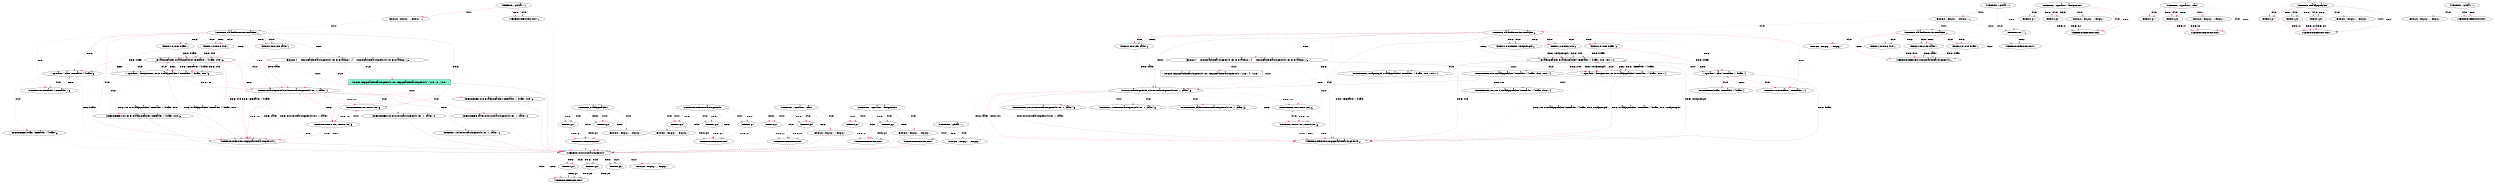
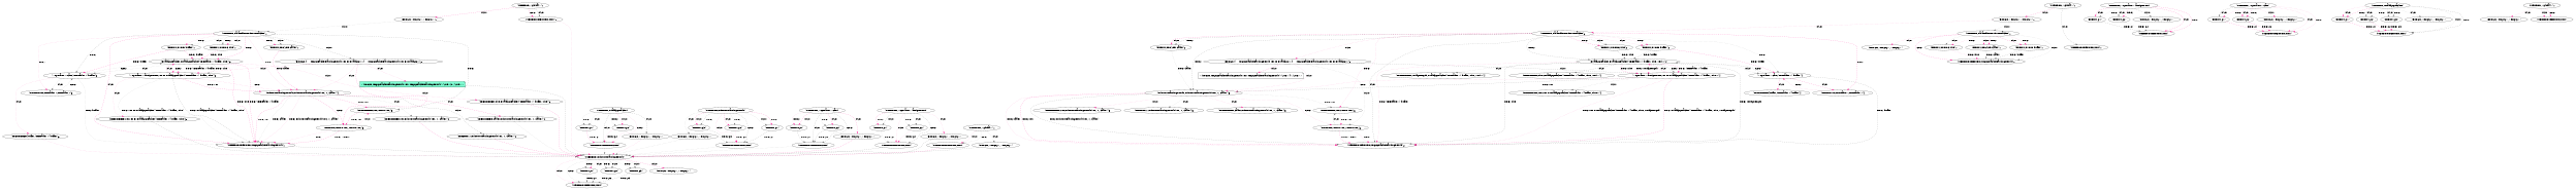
  digraph {
    edge [color=deeppink style=dashed]
    n1 [label=<(METHOD,&lt;global&gt;)<SUB>1</SUB>>]
    n2 [label=<(BLOCK,&lt;empty&gt;,&lt;empty&gt;)<SUB>1</SUB>>]
    n3 [label=<(METHOD_RETURN,ANY)<SUB>1</SUB>>]
    n4 [label=<(METHOD,ParaNdis_ReviewIPPacket)<SUB>1</SUB>>]
    n5 [label=<(METHOD,PrintOutParsingResult)>]
    n6 [label=<(PARAM,PVOID buffer)<SUB>1</SUB>>]
    n7 [label=<(PARAM,ULONG size)<SUB>1</SUB>>]
    n8 [label=<(PARAM,LPCSTR caller)<SUB>1</SUB>>]
    n9 [label=<(BLOCK,{     tTcpIpPacketParsingResult res = QualifyIp...,{     tTcpIpPacketParsingResult res = QualifyIp...)<SUB>2</SUB>>]
    n10 [label=<(QualifyIpPacket,QualifyIpPacket((IPHeader *) buffer, size))<SUB>3</SUB>>]
    n11 [label=<(&lt;operator&gt;.cast,(IPHeader *) buffer)<SUB>3</SUB>>]
    n12 [label=<(UNKNOWN,IPHeader *,IPHeader *)<SUB>3</SUB>>]
    n13 [label=<(PrintOutParsingResult,PrintOutParsingResult(res, 1, caller))<SUB>4</SUB>>]
    n14 [label=<(IDENTIFIER,res,return res;)<SUB>5</SUB>>]
    n15 [label=<(METHOD_RETURN,tTcpIpPacketParsingResult)<SUB>1</SUB>>]
    n16 [fillcolor=aquamarine label="<(LOCAL,tTcpIpPacketParsingResult res: tTcpIpPacketParsingResult)<SUB>3</SUB>>" shape=note style=filled]
    n17 [label=<(&lt;operator&gt;.assignment,res = QualifyIpPacket((IPHeader *) buffer, size))<SUB>3</SUB>>]
    n18 [label=<(RETURN,return res;,return res;)<SUB>5</SUB>>]
    n19 [label=<(IDENTIFIER,size,QualifyIpPacket((IPHeader *) buffer, size))<SUB>3</SUB>>]
    n20 [label=<(IDENTIFIER,buffer,(IPHeader *) buffer)<SUB>3</SUB>>]
    n21 [label=<(IDENTIFIER,res,PrintOutParsingResult(res, 1, caller))<SUB>4</SUB>>]
    n22 [label=<(LITERAL,1,PrintOutParsingResult(res, 1, caller))<SUB>4</SUB>>]
    n23 [label=<(IDENTIFIER,caller,PrintOutParsingResult(res, 1, caller))<SUB>4</SUB>>]
    n24 [label=<(IDENTIFIER,res,res = QualifyIpPacket((IPHeader *) buffer, size))<SUB>3</SUB>>]
    n25 [label=<(PARAM,p1)>]
    n26 [label=<(PARAM,p2)>]
    n27 [label=<(PARAM,p3)>]
    n28 [label=<(BLOCK,&lt;empty&gt;,&lt;empty&gt;)>]
    n29 [label=<(METHOD_RETURN,ANY)>]
    n30 [label=<(METHOD,QualifyIpPacket)>]
    n31 [label=<(PARAM,p1)>]
    n32 [label=<(PARAM,p2)>]
    n33 [label=<(BLOCK,&lt;empty&gt;,&lt;empty&gt;)>]
    n34 [label=<(METHOD_RETURN,ANY)>]
    n35 [label=<(METHOD,PrintOutParsingResult)>]
    n36 [label=<(PARAM,p1)>]
    n37 [label=<(PARAM,p2)>]
    n38 [label=<(PARAM,p3)>]
    n39 [label=<(BLOCK,&lt;empty&gt;,&lt;empty&gt;)>]
    n40 [label=<(METHOD_RETURN,ANY)>]
    n41 [label=<(METHOD,&lt;operator&gt;.cast)>]
    n42 [label=<(PARAM,p1)>]
    n43 [label=<(PARAM,p2)>]
    n44 [label=<(BLOCK,&lt;empty&gt;,&lt;empty&gt;)>]
    n45 [label=<(METHOD_RETURN,ANY)>]
    n46 [label=<(METHOD,&lt;operator&gt;.assignment)>]
    n47 [label=<(PARAM,p1)>]
    n48 [label=<(PARAM,p2)>]
    n49 [label=<(BLOCK,&lt;empty&gt;,&lt;empty&gt;)>]
    n50 [label=<(METHOD_RETURN,ANY)>]
    n51 [label=<(METHOD,&lt;global&gt;)<SUB>1</SUB>>]
    n52 [label=<(BLOCK,&lt;empty&gt;,&lt;empty&gt;)>]
    n53 [label=<(METHOD_RETURN,ANY)>]
    n54 [label=<(METHOD,&lt;global&gt;)<SUB>1</SUB>>]
    n55 [label=<(BLOCK,&lt;empty&gt;,&lt;empty&gt;)<SUB>1</SUB>>]
-   n56 [label=<(UNKNOWN,),))<SUB>1</SUB>>]
    n57 [label=<(METHOD_RETURN,ANY)<SUB>1</SUB>>]
    n58 [label=<(METHOD,ParaNdis_ReviewIPPacket)<SUB>1</SUB>>]
    n59 [label=<(METHOD,ParaNdis_ReviewIPPacket)<SUB>2</SUB>>]
    n60 [label=<(PARAM,PVOID buffer)<SUB>1</SUB>>]
    n61 [label=<(PARAM,ULONG size)<SUB>1</SUB>>]
    n62 [label=<(PARAM,LPCSTR caller)<SUB>1</SUB>>]
    n63 [label=<(BLOCK,&lt;empty&gt;,&lt;empty&gt;)>]
    n64 [label=<(METHOD_RETURN,tTcpIpPacketParsingResult)<SUB>1</SUB>>]
    n65 [label=<(PARAM,PVOID buffer)<SUB>2</SUB>>]
    n66 [label=<(PARAM,ULONG size)<SUB>2</SUB>>]
-   n67 [label=<(PARAM,BOOLEAN verifyLength)<SUB>2</SUB>>]
    n68 [label=<(PARAM,LPCSTR caller)<SUB>2</SUB>>]
    n69 [label=<(BLOCK,{     tTcpIpPacketParsingResult res = QualifyIp...,{     tTcpIpPacketParsingResult res = QualifyIp...)<SUB>3</SUB>>]
    n70 [label=<(QualifyIpPacket,QualifyIpPacket((IPHeader *) buffer, size, veri...)<SUB>4</SUB>>]
    n71 [label=<(&lt;operator&gt;.cast,(IPHeader *) buffer)<SUB>4</SUB>>]
    n72 [label=<(UNKNOWN,IPHeader *,IPHeader *)<SUB>4</SUB>>]
    n73 [label=<(PrintOutParsingResult,PrintOutParsingResult(res, 1, caller))<SUB>5</SUB>>]
    n74 [label=<(IDENTIFIER,res,return res;)<SUB>6</SUB>>]
    n75 [label=<(METHOD_RETURN,tTcpIpPacketParsingResult)<SUB>2</SUB>>]
    n76 [fillcolor=white label="<(LOCAL,tTcpIpPacketParsingResult res: tTcpIpPacketParsingResult)<SUB>4</SUB>>" shape=note style=filled]
    n77 [label=<(&lt;operator&gt;.assignment,res = QualifyIpPacket((IPHeader *) buffer, size...)<SUB>4</SUB>>]
    n78 [label=<(RETURN,return res;,return res;)<SUB>6</SUB>>]
    n79 [label=<(IDENTIFIER,size,QualifyIpPacket((IPHeader *) buffer, size, veri...)<SUB>4</SUB>>]
    n80 [label=<(IDENTIFIER,verifyLength,QualifyIpPacket((IPHeader *) buffer, size, veri...)<SUB>4</SUB>>]
    n81 [label=<(IDENTIFIER,buffer,(IPHeader *) buffer)<SUB>4</SUB>>]
    n82 [label=<(IDENTIFIER,res,PrintOutParsingResult(res, 1, caller))<SUB>5</SUB>>]
    n83 [label=<(LITERAL,1,PrintOutParsingResult(res, 1, caller))<SUB>5</SUB>>]
    n84 [label=<(IDENTIFIER,caller,PrintOutParsingResult(res, 1, caller))<SUB>5</SUB>>]
    n85 [label=<(IDENTIFIER,res,res = QualifyIpPacket((IPHeader *) buffer, size...)<SUB>4</SUB>>]
    n86 [label=<(METHOD,&lt;operator&gt;.assignment)>]
    n87 [label=<(PARAM,p1)>]
    n88 [label=<(PARAM,p2)>]
    n89 [label=<(BLOCK,&lt;empty&gt;,&lt;empty&gt;)>]
    n90 [label=<(METHOD_RETURN,ANY)>]
    n91 [label=<(METHOD,&lt;operator&gt;.cast)>]
    n92 [label=<(PARAM,p1)>]
    n93 [label=<(PARAM,p2)>]
    n94 [label=<(BLOCK,&lt;empty&gt;,&lt;empty&gt;)>]
    n95 [label=<(METHOD_RETURN,ANY)>]
    n96 [label=<(METHOD,QualifyIpPacket)>]
    n97 [label=<(PARAM,p1)>]
    n98 [label=<(PARAM,p2)>]
    n99 [label=<(PARAM,p3)>]
    n100 [label=<(BLOCK,&lt;empty&gt;,&lt;empty&gt;)>]
    n101 [label=<(METHOD_RETURN,ANY)>]
    n102 [label=<(METHOD,&lt;global&gt;)<SUB>1</SUB>>]
    n103 [label=<(BLOCK,&lt;empty&gt;,&lt;empty&gt;)>]
    n104 [label=<(METHOD_RETURN,ANY)>]
    n1 -> n2 [label="AST: "]
    n1 -> n3 [color=gray40 label="AST: "]
    n1 -> n3 [label="CFG: "]
    n2 -> n4 [color=gray40 label="AST: " style=dotted]
    n3 -> n5 [style=dotted]
    n4 -> n6 [color=gray40 label="AST: " style=dotted]
    n4 -> n6 [label="DDG: " style=dotted]
    n4 -> n7 [label="AST: " style=dotted]
    n4 -> n7 [color=gray40 label="DDG: " style=dotted]
    n4 -> n8 [color=gray40 label="AST: "]
    n4 -> n8 [label="DDG: " style=dotted]
    n4 -> n9 [color=gray40 label="AST: "]
    n4 -> n10 [label="DDG: "]
    n4 -> n11 [color=gray40 label="DDG: "]
    n4 -> n12 [label="CFG: " style=dotted]
    n4 -> n13 [label="DDG: " style=dotted]
    n4 -> n14 [color=gray40 label="DDG: "]
    n4 -> n15 [label="AST: "]
    n5 -> n25 [label="AST: " style=dotted]
    n5 -> n25 [color=gray40 label="DDG: " style=dotted]
    n5 -> n26 [color=gray40 label="AST: "]
    n5 -> n26 [color=gray40 label="DDG: " style=dotted]
    n5 -> n27 [color=gray40 label="AST: " style=dotted]
    n5 -> n27 [color=gray40 label="DDG: " style=dotted]
    n5 -> n28 [label="AST: "]
    n5 -> n29 [label="AST: " style=dotted]
    n5 -> n29 [color=gray40 label="CFG: " style=dotted]
    n6 -> n10 [label="DDG: buffer"]
    n6 -> n11 [label="DDG: buffer"]
    n7 -> n10 [label="DDG: size"]
    n8 -> n13 [label="DDG: caller"]
    n9 -> n13 [label="AST: " style=dotted]
    n9 -> n16 [label="AST: " style=dotted]
    n9 -> n17 [label="AST: " style=dotted]
    n9 -> n18 [label="AST: "]
    n10 -> n11 [color=gray40 label="AST: " style=dotted]
    n10 -> n15 [label="DDG: (IPHeader *) buffer"]
    n10 -> n15 [label="DDG: size"]
    n10 -> n17 [label="CFG: " style=dotted]
    n10 -> n17 [label="DDG: (IPHeader *) buffer" style=dotted]
    n10 -> n17 [color=gray40 label="DDG: size"]
    n10 -> n19 [label="AST: " style=dotted]
    n11 -> n10 [color=gray40 label="CFG: " style=dotted]
    n11 -> n12 [color=gray40 label="AST: " style=dotted]
    n11 -> n15 [color=gray40 label="DDG: buffer" style=dotted]
    n11 -> n20 [label="AST: " style=dotted]
    n12 -> n11 [color=gray40 label="CFG: " style=dotted]
    n13 -> n14 [label="DDG: res"]
    n13 -> n15 [label="DDG: res"]
    n13 -> n15 [color=gray40 label="DDG: caller" style=dotted]
    n13 -> n15 [label="DDG: PrintOutParsingResult(res, 1, caller)" style=dotted]
    n13 -> n18 [label="CFG: "]
    n13 -> n21 [color=gray40 label="AST: " style=dotted]
    n13 -> n22 [color=gray40 label="AST: "]
    n13 -> n23 [label="AST: "]
    n14 -> n18 [label="DDG: res"]
    n15 -> n5 [color=gray40]
    n16 -> n5 [color=gray40]
    n17 -> n10 [label="AST: "]
    n17 -> n13 [label="CFG: " style=dotted]
    n17 -> n13 [label="DDG: res"]
    n17 -> n15 [color=gray40 label="DDG: QualifyIpPacket((IPHeader *) buffer, size)"]
    n17 -> n15 [color=gray40 label="DDG: res = QualifyIpPacket((IPHeader *) buffer, size)" style=dotted]
    n17 -> n24 [label="AST: " style=dotted]
    n18 -> n14 [label="AST: " style=dotted]
    n18 -> n15 [label="CFG: " style=dotted]
    n18 -> n15 [label="DDG: &lt;RET&gt;"]
    n19 -> n5
    n20 -> n5 [style=dotted]
    n21 -> n5
    n22 -> n5
    n23 -> n5 [color=gray40 style=dotted]
    n24 -> n5 [color=gray40]
    n25 -> n29 [color=gray40 label="DDG: p1"]
    n26 -> n29 [color=gray40 label="DDG: p2" style=dotted]
    n27 -> n29 [color=gray40 label="DDG: p3"]
    n30 -> n31 [color=gray40 label="AST: " style=dotted]
    n30 -> n31 [color=gray40 label="DDG: " style=dotted]
    n30 -> n32 [label="AST: "]
    n30 -> n32 [color=gray40 label="DDG: " style=dotted]
    n30 -> n33 [color=gray40 label="AST: "]
    n30 -> n34 [color=gray40 label="AST: "]
    n30 -> n34 [label="CFG: " style=dotted]
    n31 -> n34 [label="DDG: p1"]
    n32 -> n34 [label="DDG: p2" style=dotted]
    n33 -> n5 [style=dotted]
    n34 -> n5 [color=gray40 style=dotted]
    n35 -> n36 [color=gray40 label="AST: " style=dotted]
    n35 -> n36 [label="DDG: "]
    n35 -> n37 [label="AST: "]
    n35 -> n37 [color=gray40 label="DDG: " style=dotted]
    n35 -> n38 [label="AST: "]
    n35 -> n38 [color=gray40 label="DDG: "]
    n35 -> n39 [color=gray40 label="AST: " style=dotted]
    n35 -> n40 [label="AST: " style=dotted]
    n35 -> n40 [color=gray40 label="CFG: "]
    n36 -> n40 [color=gray40 label="DDG: p1"]
    n37 -> n40 [label="DDG: p2" style=dotted]
    n38 -> n40 [color=gray40 label="DDG: p3"]
    n39 -> n5 [color=gray40 style=dotted]
    n40 -> n5 [color=gray40 style=dotted]
    n41 -> n42 [label="AST: "]
    n41 -> n42 [label="DDG: " style=dotted]
    n41 -> n43 [label="AST: "]
    n41 -> n43 [color=gray40 label="DDG: " style=dotted]
    n41 -> n44 [label="AST: "]
    n41 -> n45 [color=gray40 label="AST: "]
    n41 -> n45 [color=gray40 label="CFG: "]
    n42 -> n45 [color=gray40 label="DDG: p1"]
    n43 -> n45 [color=gray40 label="DDG: p2"]
    n44 -> n5
    n45 -> n5 [color=gray40 style=dotted]
    n46 -> n47 [color=gray40 label="AST: "]
    n46 -> n47 [label="DDG: "]
    n46 -> n48 [color=gray40 label="AST: " style=dotted]
    n46 -> n48 [color=gray40 label="DDG: " style=dotted]
    n46 -> n49 [label="AST: " style=dotted]
    n46 -> n50 [label="AST: " style=dotted]
    n46 -> n50 [color=gray40 label="CFG: "]
    n47 -> n50 [color=gray40 label="DDG: p1" style=dotted]
    n48 -> n50 [label="DDG: p2" style=dotted]
    n49 -> n5 [color=gray40]
    n50 -> n5 [color=gray40]
    n51 -> n52 [color=gray40 label="AST: " style=dotted]
    n51 -> n53 [label="AST: " style=dotted]
    n51 -> n53 [color=gray40 label="CFG: " style=dotted]
    n52 -> n5 [color=gray40]
    n53 -> n5
    n54 -> n55 [label="AST: "]
-   n54 -> n56 [color=gray40 label="CFG: "]
    n54 -> n57 [color=gray40 label="AST: "]
-   n55 -> n56 [color=gray40 label="AST: "]
    n55 -> n58 [color=gray40 label="AST: " style=dotted]
    n55 -> n59 [label="AST: " style=dotted]
-   n56 -> n57 [label="CFG: "]
    n58 -> n60 [label="AST: "]
    n58 -> n60 [label="DDG: " style=dotted]
    n58 -> n61 [color=gray40 label="AST: " style=dotted]
    n58 -> n61 [label="DDG: " style=dotted]
    n58 -> n62 [label="AST: " style=dotted]
    n58 -> n62 [label="DDG: "]
    n58 -> n63 [label="AST: " style=dotted]
    n58 -> n64 [color=gray40 label="AST: " style=dotted]
    n58 -> n64 [label="CFG: "]
    n59 -> n65 [label="AST: " style=dotted]
    n59 -> n65 [label="DDG: " style=dotted]
    n59 -> n66 [color=gray40 label="AST: "]
    n59 -> n66 [label="DDG: "]
-   n59 -> n67 [color=gray40 label="AST: "]
-   n59 -> n67 [label="DDG: " style=dotted]
    n59 -> n68 [label="AST: "]
    n59 -> n68 [color=gray40 label="DDG: "]
    n59 -> n69 [label="AST: " style=dotted]
    n59 -> n70 [color=gray40 label="DDG: "]
    n59 -> n71 [color=gray40 label="DDG: " style=dotted]
    n59 -> n72 [label="CFG: "]
    n59 -> n73 [color=gray40 label="DDG: "]
    n59 -> n74 [label="DDG: " style=dotted]
    n59 -> n75 [color=gray40 label="AST: "]
    n60 -> n64 [color=gray40 label="DDG: buffer"]
    n61 -> n64 [label="DDG: size" style=dotted]
    n62 -> n64 [color=gray40 label="DDG: caller" style=dotted]
    n65 -> n70 [color=gray40 label="DDG: buffer"]
    n65 -> n71 [label="DDG: buffer"]
    n66 -> n70 [color=gray40 label="DDG: size"]
-   n67 -> n70 [label="DDG: verifyLength" style=dotted]
    n68 -> n73 [color=gray40 label="DDG: caller" style=dotted]
    n69 -> n73 [label="AST: " style=dotted]
    n69 -> n76 [label="AST: "]
    n69 -> n77 [color=gray40 label="AST: "]
    n69 -> n78 [color=gray40 label="AST: " style=dotted]
    n70 -> n71 [color=gray40 label="AST: " style=dotted]
    n70 -> n75 [label="DDG: (IPHeader *) buffer" style=dotted]
    n70 -> n75 [color=gray40 label="DDG: size"]
    n70 -> n75 [color=gray40 label="DDG: verifyLength"]
    n70 -> n77 [color=gray40 label="CFG: "]
    n70 -> n77 [label="DDG: (IPHeader *) buffer"]
    n70 -> n77 [label="DDG: size"]
    n70 -> n77 [label="DDG: verifyLength" style=dotted]
    n70 -> n79 [color=gray40 label="AST: "]
    n70 -> n80 [color=gray40 label="AST: " style=dotted]
    n71 -> n70 [color=gray40 label="CFG: "]
    n71 -> n72 [label="AST: "]
    n71 -> n75 [color=gray40 label="DDG: buffer"]
    n71 -> n81 [label="AST: "]
    n72 -> n71 [label="CFG: " style=dotted]
    n73 -> n74 [color=gray40 label="DDG: res" style=dotted]
    n73 -> n75 [label="DDG: res"]
    n73 -> n75 [label="DDG: caller" style=dotted]
    n73 -> n75 [color=gray40 label="DDG: PrintOutParsingResult(res, 1, caller)"]
    n73 -> n78 [label="CFG: " style=dotted]
    n73 -> n82 [label="AST: " style=dotted]
    n73 -> n83 [color=gray40 label="AST: " style=dotted]
    n73 -> n84 [label="AST: " style=dotted]
    n74 -> n78 [label="DDG: res" style=dotted]
    n77 -> n70 [label="AST: "]
    n77 -> n73 [label="CFG: " style=dotted]
    n77 -> n73 [color=gray40 label="DDG: res"]
    n77 -> n75 [label="DDG: QualifyIpPacket((IPHeader *) buffer, size, verifyLength)"]
    n77 -> n75 [label="DDG: res = QualifyIpPacket((IPHeader *) buffer, size, verifyLength)" style=dotted]
    n77 -> n85 [color=gray40 label="AST: " style=dotted]
    n78 -> n74 [color=gray40 label="AST: "]
    n78 -> n75 [label="CFG: " style=dotted]
    n78 -> n75 [label="DDG: &lt;RET&gt;"]
    n86 -> n87 [label="AST: "]
    n86 -> n87 [color=gray40 label="DDG: " style=dotted]
    n86 -> n88 [color=gray40 label="AST: " style=dotted]
    n86 -> n88 [label="DDG: "]
    n86 -> n89 [color=gray40 label="AST: "]
    n86 -> n90 [label="AST: "]
    n86 -> n90 [label="CFG: "]
    n87 -> n90 [color=gray40 label="DDG: p1"]
    n88 -> n90 [color=gray40 label="DDG: p2" style=dotted]
    n91 -> n92 [color=gray40 label="AST: "]
    n91 -> n92 [label="DDG: " style=dotted]
    n91 -> n93 [label="AST: " style=dotted]
    n91 -> n93 [label="DDG: "]
    n91 -> n94 [label="AST: " style=dotted]
    n91 -> n95 [label="AST: " style=dotted]
    n91 -> n95 [label="CFG: " style=dotted]
    n92 -> n95 [label="DDG: p1"]
    n93 -> n95 [label="DDG: p2"]
    n96 -> n97 [label="AST: " style=dotted]
    n96 -> n97 [label="DDG: "]
    n96 -> n98 [color=gray40 label="AST: " style=dotted]
    n96 -> n98 [color=gray40 label="DDG: " style=dotted]
    n96 -> n99 [color=gray40 label="AST: " style=dotted]
    n96 -> n99 [color=gray40 label="DDG: "]
    n96 -> n100 [color=gray40 label="AST: " style=dotted]
    n96 -> n101 [color=gray40 label="AST: " style=dotted]
    n96 -> n101 [color=gray40 label="CFG: "]
    n97 -> n101 [label="DDG: p1"]
    n98 -> n101 [label="DDG: p2"]
    n99 -> n101 [label="DDG: p3" style=dotted]
    n102 -> n103 [label="AST: " style=dotted]
    n102 -> n104 [label="AST: " style=dotted]
    n102 -> n104 [label="CFG: "]
  }
